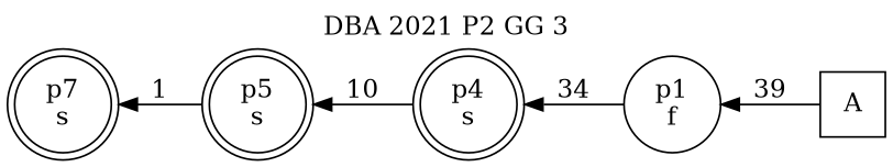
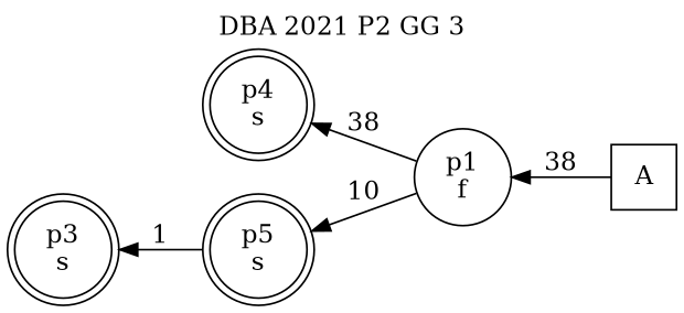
  digraph {
    label=" DBA 2021 P2 GG 3 "
    labelloc=tl
    rankdir=RL
    node [shape=doublecircle]
    n1 [label=A shape=square]
    n2 [label="p1\nf" shape=circle]
    n3 [label="p4\ns"]
    n4 [label="p5\ns"]
-   n5 [label="p7\ns"]
-   n1 -> n2 [label=39]
-   n2 -> n3 [label=34]
-   n3 -> n4 [label=10]
+   n5 [label="p3\ns"]
+   n1 -> n2 [label=38]
+   n2 -> n3 [label=38]
+   n2 -> n4 [label=10]
    n4 -> n5 [label=1]
  }
